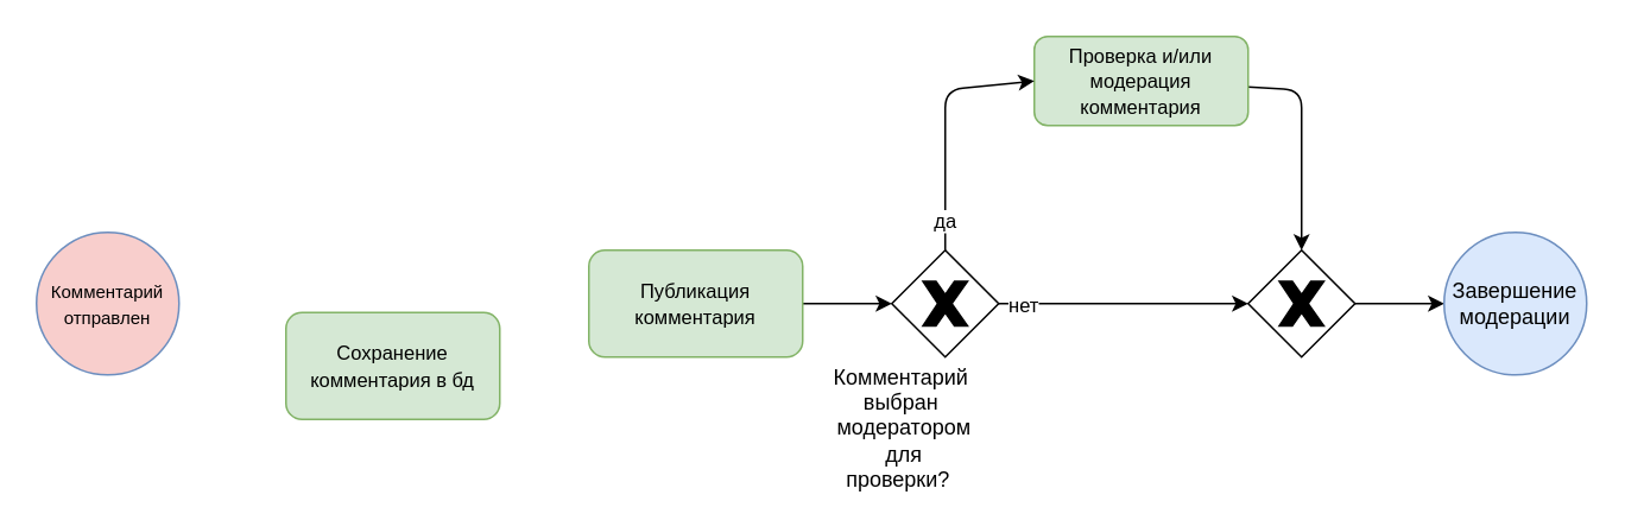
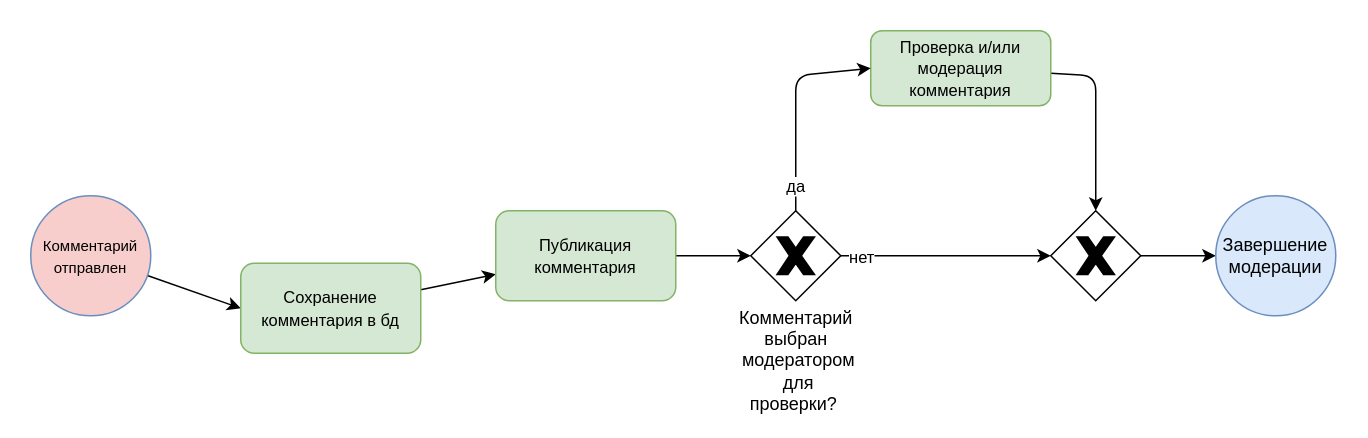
  <mxCell id="0" />
  <mxCell id="1" parent="0" />
+ <mxCell id="2" style="edgeStyle=none;html=1;entryX=0;entryY=0.5;entryDx=0;entryDy=0;" parent="1" source="3" target="5" edge="1"><mxGeometry relative="1" as="geometry" /></mxCell>
  <mxCell id="3" value="&lt;font style=&quot;font-size: 10px;&quot;&gt;Комментарий отправлен&lt;/font&gt;" style="ellipse;whiteSpace=wrap;html=1;aspect=fixed;fillColor=#f8cecc;strokeColor=#6c8ebf;" parent="1" vertex="1"><mxGeometry x="20" y="130" width="80" height="80" as="geometry" /></mxCell>
+ <mxCell id="4" value="" style="edgeStyle=none;html=1;" parent="1" source="5" target="16" edge="1"><mxGeometry relative="1" as="geometry" /></mxCell>
  <mxCell id="5" value="&lt;font style=&quot;font-size: 11px;&quot;&gt;Сохранение комментария в бд&lt;/font&gt;" style="rounded=1;whiteSpace=wrap;html=1;fillColor=#d5e8d4;strokeColor=#82b366;" parent="1" vertex="1"><mxGeometry x="160" y="175" width="120" height="60" as="geometry" /></mxCell>
  <mxCell id="6" style="edgeStyle=none;html=1;entryX=0.5;entryY=0;entryDx=0;entryDy=0;" parent="1" source="7" target="19" edge="1"><mxGeometry relative="1" as="geometry"><Array as="points"><mxPoint x="730" y="50" /></Array></mxGeometry></mxCell>
  <mxCell id="7" value="&lt;span style=&quot;font-size: 11px;&quot;&gt;Проверка и/или модерация комментария&lt;/span&gt;" style="rounded=1;whiteSpace=wrap;html=1;fillColor=#d5e8d4;strokeColor=#82b366;" parent="1" vertex="1"><mxGeometry x="580" y="20" width="120" height="50" as="geometry" /></mxCell>
  <mxCell id="8" style="edgeStyle=none;html=1;entryX=0;entryY=0.5;entryDx=0;entryDy=0;" parent="1" source="11" target="7" edge="1"><mxGeometry relative="1" as="geometry"><Array as="points"><mxPoint x="530" y="50" /></Array></mxGeometry></mxCell>
  <mxCell id="9" value="да" style="edgeLabel;html=1;align=center;verticalAlign=middle;resizable=0;points=[];" parent="8" vertex="1" connectable="0"><mxGeometry x="-0.447" y="2" relative="1" as="geometry"><mxPoint x="1" y="22" as="offset" /></mxGeometry></mxCell>
  <mxCell id="10" style="edgeStyle=none;html=1;entryX=0;entryY=0.5;entryDx=0;entryDy=0;" parent="1" source="19" target="14" edge="1"><mxGeometry relative="1" as="geometry" /></mxCell>
  <mxCell id="11" value="" style="rhombus;whiteSpace=wrap;html=1;" parent="1" vertex="1"><mxGeometry x="500" y="140" width="60" height="60" as="geometry" /></mxCell>
  <mxCell id="12" value="" style="verticalLabelPosition=bottom;verticalAlign=top;html=1;shape=mxgraph.basic.x;fillStyle=solid;fillColor=#000000;" parent="1" vertex="1"><mxGeometry x="517.5" y="157.5" width="25" height="25" as="geometry" /></mxCell>
- <mxCell id="13" value="&lt;span style=&quot;text-wrap-mode: wrap;&quot;&gt;Комментарий выбран&lt;/span&gt;&lt;div&gt;&lt;span style=&quot;text-wrap-mode: wrap;&quot;&gt;&amp;nbsp;модератором&lt;/span&gt;&lt;div&gt;&lt;span style=&quot;text-wrap-mode: wrap;&quot;&gt;&amp;nbsp;для проверки?&amp;nbsp;&lt;/span&gt;&lt;/div&gt;&lt;/div&gt;" style="text;html=1;align=center;verticalAlign=middle;resizable=0;points=[];autosize=1;strokeColor=none;fillColor=none;" parent="1" vertex="1"><mxGeometry x="435" y="210" width="140" height="60" as="geometry" /></mxCell>
+ <mxCell id="13" value="&lt;span style=&quot;text-wrap-mode: wrap;&quot;&gt;Комментарий выбран&lt;/span&gt;&lt;div&gt;&lt;span style=&quot;text-wrap-mode: wrap;&quot;&gt;&amp;nbsp;модератором&lt;/span&gt;&lt;div&gt;&lt;span style=&quot;text-wrap-mode: wrap;&quot;&gt;&amp;nbsp;для проверки?&amp;nbsp;&lt;/span&gt;&lt;/div&gt;&lt;/div&gt;" style="text;html=1;align=center;verticalAlign=middle;resizable=0;points=[];autosize=1;strokeColor=none;fillColor=none;" parent="1" vertex="1"><mxGeometry x="460" y="210" width="140" height="60" as="geometry" /></mxCell>
  <mxCell id="14" value="Завершение модерации" style="ellipse;whiteSpace=wrap;html=1;aspect=fixed;fillColor=#dae8fc;strokeColor=#6c8ebf;" parent="1" vertex="1"><mxGeometry x="810" y="130" width="80" height="80" as="geometry" /></mxCell>
  <mxCell id="15" value="" style="edgeStyle=none;html=1;" parent="1" source="16" edge="1"><mxGeometry relative="1" as="geometry"><mxPoint x="500" y="170" as="targetPoint" /></mxGeometry></mxCell>
  <mxCell id="16" value="&lt;font style=&quot;font-size: 11px;&quot;&gt;Публикация комментария&lt;/font&gt;" style="rounded=1;whiteSpace=wrap;html=1;fillColor=#d5e8d4;strokeColor=#82b366;" parent="1" vertex="1"><mxGeometry x="330" y="140" width="120" height="60" as="geometry" /></mxCell>
  <mxCell id="17" value="" style="edgeStyle=none;html=1;entryX=0;entryY=0.5;entryDx=0;entryDy=0;" parent="1" source="11" target="19" edge="1"><mxGeometry relative="1" as="geometry"><mxPoint x="560" y="170" as="sourcePoint" /><mxPoint x="810" y="170" as="targetPoint" /></mxGeometry></mxCell>
  <mxCell id="18" value="нет" style="edgeLabel;html=1;align=center;verticalAlign=middle;resizable=0;points=[];" parent="17" vertex="1" connectable="0"><mxGeometry x="-0.814" relative="1" as="geometry"><mxPoint as="offset" /></mxGeometry></mxCell>
  <mxCell id="19" value="" style="rhombus;whiteSpace=wrap;html=1;" parent="1" vertex="1"><mxGeometry x="700" y="140" width="60" height="60" as="geometry" /></mxCell>
  <mxCell id="20" value="" style="verticalLabelPosition=bottom;verticalAlign=top;html=1;shape=mxgraph.basic.x;fillStyle=solid;fillColor=#000000;" parent="1" vertex="1"><mxGeometry x="717.5" y="157.5" width="25" height="25" as="geometry" /></mxCell>
